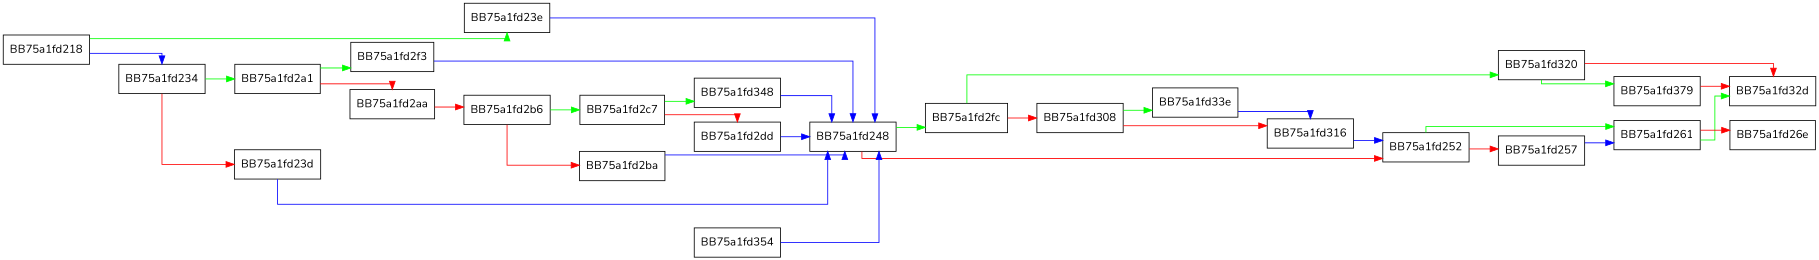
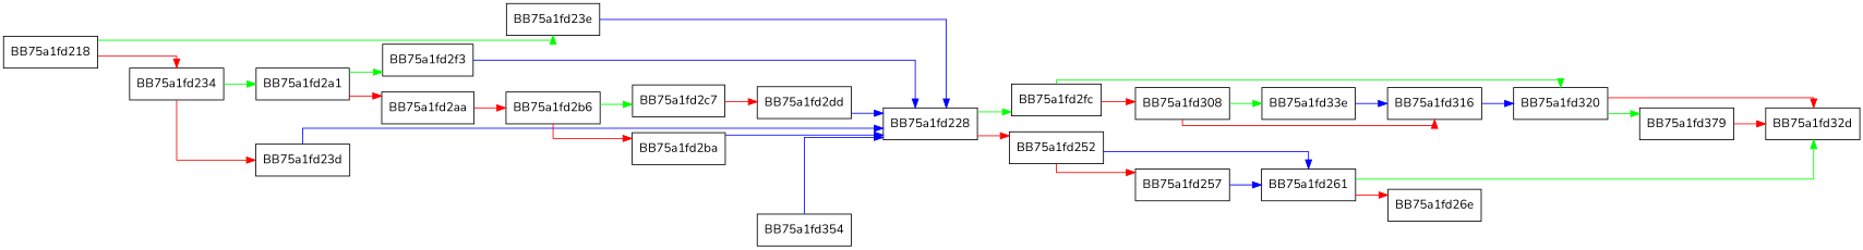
  digraph {
    fontname=Nunito
    rankdir=LR
    splines=ortho
    node [fontname=Nunito shape=box]
    edge [color=red fontname=Nunito]
    n1 [label=BB75a1fd23e]
    BB75a1fd218
    BB75a1fd234
-   BB75a1fd248
+   BB75a1fd248 [label=BB75a1fd228]
    BB75a1fd2a1
    BB75a1fd23d
    BB75a1fd2fc
    BB75a1fd252
    BB75a1fd2f3
    BB75a1fd2aa
    BB75a1fd2b6
    n12 [label=BB75a1fd320]
    BB75a1fd308
    BB75a1fd261
    BB75a1fd257
    BB75a1fd32d
    BB75a1fd379
    BB75a1fd33e
    BB75a1fd316
    BB75a1fd26e
    BB75a1fd354
    BB75a1fd2c7
    BB75a1fd2ba
-   BB75a1fd348
    BB75a1fd2dd
    n1 -> BB75a1fd248 [color=blue]
    BB75a1fd218 -> n1 [color=green]
-   BB75a1fd218 -> BB75a1fd234 [color=blue]
+   BB75a1fd218 -> BB75a1fd234
    BB75a1fd234 -> BB75a1fd2a1 [color=green]
    BB75a1fd234 -> BB75a1fd23d
    BB75a1fd248 -> BB75a1fd2fc [color=green]
    BB75a1fd248 -> BB75a1fd252
    BB75a1fd2a1 -> BB75a1fd2f3 [color=green]
    BB75a1fd2a1 -> BB75a1fd2aa
    BB75a1fd23d -> BB75a1fd248 [color=blue]
    BB75a1fd2fc -> n12 [color=green]
    BB75a1fd2fc -> BB75a1fd308
-   BB75a1fd252 -> BB75a1fd261 [color=green]
+   BB75a1fd252 -> BB75a1fd261 [color=blue]
    BB75a1fd252 -> BB75a1fd257
    BB75a1fd2f3 -> BB75a1fd248 [color=blue]
    BB75a1fd2aa -> BB75a1fd2b6
    BB75a1fd2b6 -> BB75a1fd2c7 [color=green]
    BB75a1fd2b6 -> BB75a1fd2ba
    n12 -> BB75a1fd32d
    n12 -> BB75a1fd379 [color=green]
    BB75a1fd308 -> BB75a1fd33e [color=green]
    BB75a1fd308 -> BB75a1fd316
    BB75a1fd261 -> BB75a1fd32d [color=green]
    BB75a1fd261 -> BB75a1fd26e
    BB75a1fd257 -> BB75a1fd261 [color=blue]
    BB75a1fd379 -> BB75a1fd32d
    BB75a1fd33e -> BB75a1fd316 [color=blue]
-   BB75a1fd316 -> BB75a1fd252 [color=blue]
+   BB75a1fd316 -> n12 [color=blue]
    BB75a1fd354 -> BB75a1fd248 [color=blue]
-   BB75a1fd2c7 -> BB75a1fd348 [color=green]
    BB75a1fd2c7 -> BB75a1fd2dd
    BB75a1fd2ba -> BB75a1fd248 [color=blue]
-   BB75a1fd348 -> BB75a1fd248 [color=blue]
    BB75a1fd2dd -> BB75a1fd248 [color=blue]
  }
